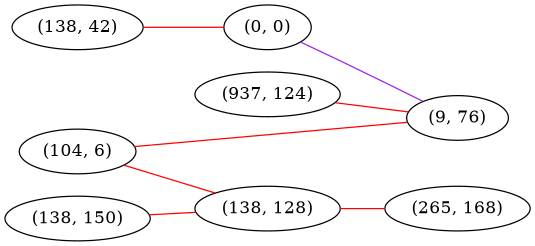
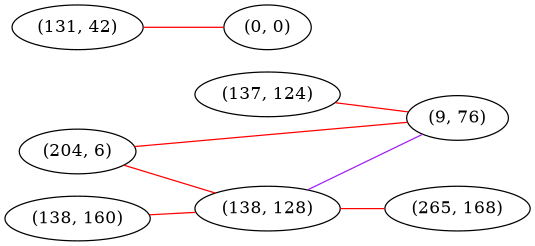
  graph {
    rankdir=LR
    edge [color=red weight=1]
    "(0, 0)"
    "(9, 76)"
-   "(138, 42)"
-   "(137, 124)" [label="(937, 124)"]
-   "(204, 6)" [label="(104, 6)"]
+   "(138, 42)" [label="(131, 42)"]
+   "(137, 124)"
+   "(204, 6)"
    "(138, 128)"
    n7 [label="(265, 168)"]
-   "(138, 160)" [label="(138, 150)"]
-   "(0, 0)" -- "(9, 76)" [color=purple weight=4]
+   "(138, 160)"
+   "(138, 128)" -- "(9, 76)" [color=purple weight=4]
    "(138, 42)" -- "(0, 0)"
    "(137, 124)" -- "(9, 76)"
    "(204, 6)" -- "(9, 76)"
    "(204, 6)" -- "(138, 128)"
    "(138, 128)" -- n7
    "(138, 160)" -- "(138, 128)"
  }
